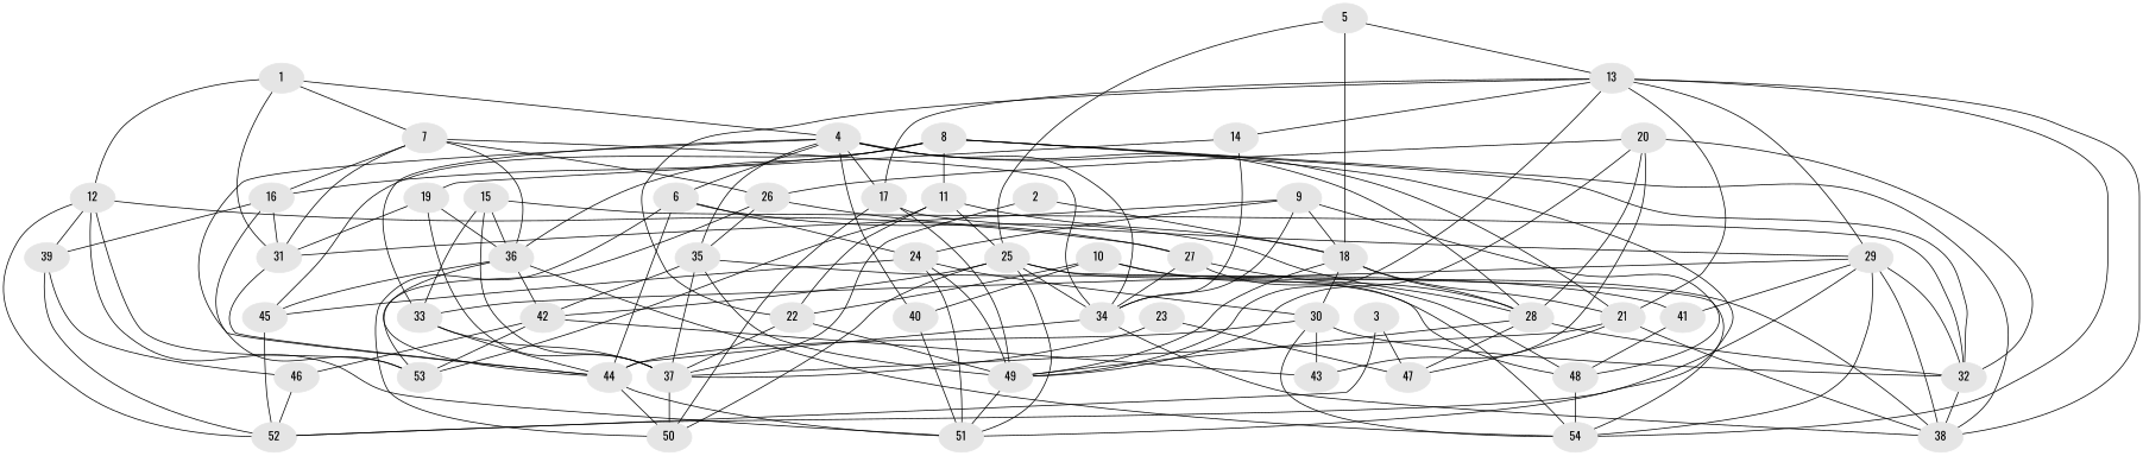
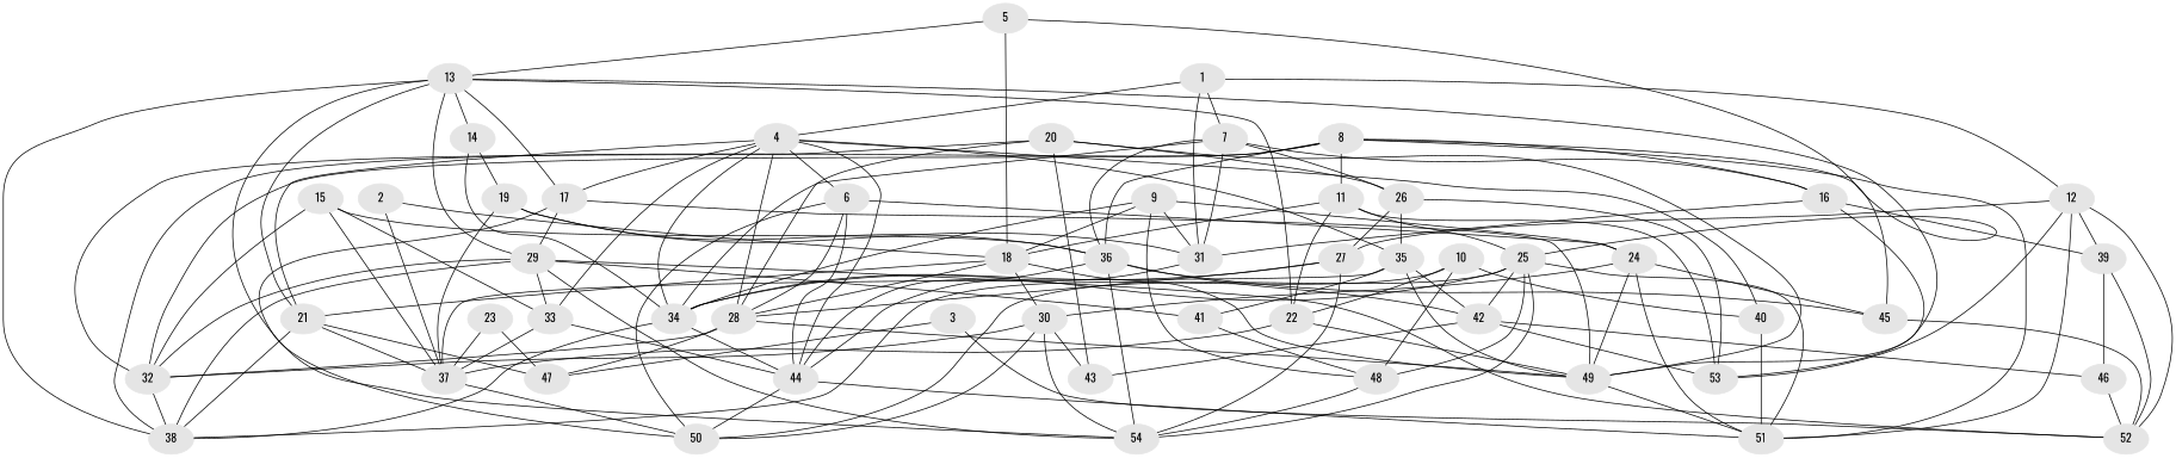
  graph {
    fontname=Oswald
    node [color=gray90 fontname=Oswald style=filled]
    edge [fontname=Oswald weight=1.0]
    1
    4
    7
    12
    31
    6
    17
    21
    28
    33
    35
    40
    44
    34
    16
    26
    36
    52
    51
    53
    27
    39
    2
    18
    37
    49
    30
    50
    3
    47
    24
    29
    38
    32
    42
    41
    5
    13
    25
    22
    14
    54
    48
    45
    8
    11
    9
    10
    46
    19
    15
    43
    20
    23
    1 -- 4
    1 -- 7
    1 -- 12
    1 -- 31
    4 -- 6
    4 -- 17
    4 -- 21
    4 -- 28
    4 -- 33
    4 -- 35
    4 -- 40 [weight=2.0]
    4 -- 44
    4 -- 34 [weight=2.0]
    7 -- 31
    7 -- 34
    7 -- 16
    7 -- 26
    7 -- 36
    12 -- 52
    12 -- 51
    12 -- 53
    12 -- 27
    12 -- 39
    31 -- 44
    6 -- 28
    6 -- 44
    6 -- 50
    6 -- 24
    17 -- 49
    17 -- 50
    17 -- 29
    21 -- 37
    21 -- 47
    21 -- 38
    28 -- 49
    28 -- 47
    28 -- 32
    33 -- 44
    33 -- 37
    35 -- 37
    35 -- 49
    35 -- 42
    35 -- 41
    40 -- 51
    44 -- 51
    44 -- 50
    34 -- 44
    34 -- 38
    16 -- 31
    16 -- 53
    16 -- 39
    26 -- 35
    26 -- 53
    26 -- 27
    36 -- 44
    36 -- 42
    36 -- 54
    36 -- 45
    27 -- 28
    27 -- 34
    27 -- 54
    39 -- 52
    39 -- 46
    2 -- 18
    2 -- 37
    18 -- 21
    18 -- 28
    18 -- 49
    18 -- 30
    37 -- 50
    49 -- 51
-   30 -- 44
+   30 -- 50
    30 -- 32
    30 -- 54
    30 -- 43
    3 -- 52
    3 -- 47
    24 -- 51
    24 -- 49
    24 -- 30
    24 -- 45
    29 -- 33
    29 -- 52
    29 -- 38
    29 -- 32
    29 -- 41
    29 -- 54
    32 -- 38
    42 -- 53
    42 -- 46
    42 -- 43 [weight=2.0]
    41 -- 48
    5 -- 18
    5 -- 13
    5 -- 25
    13 -- 17
    13 -- 21
    13 -- 49
    13 -- 29
    13 -- 38 [weight=2.0]
    13 -- 22
    13 -- 14
    13 -- 54
    25 -- 34
    25 -- 51
    25 -- 50
    25 -- 42
    25 -- 54
    25 -- 48
    22 -- 37
    22 -- 49
    14 -- 34
    14 -- 19
    48 -- 54
    45 -- 52
    8 -- 16
    8 -- 36
    8 -- 51
    8 -- 38
    8 -- 32
    8 -- 45
    8 -- 11
    11 -- 53
    11 -- 18
    11 -- 25
    11 -- 22
    9 -- 31
    9 -- 34 [weight=2.0]
    9 -- 18
    9 -- 24
    9 -- 48
    10 -- 40
    10 -- 38
    10 -- 22
    10 -- 48
    46 -- 52
    19 -- 31
    19 -- 36
    19 -- 37
    15 -- 33
    15 -- 36
    15 -- 37
    15 -- 32
    20 -- 28
    20 -- 26
    20 -- 49
    20 -- 32
    20 -- 43
    23 -- 37
    23 -- 47
  }
